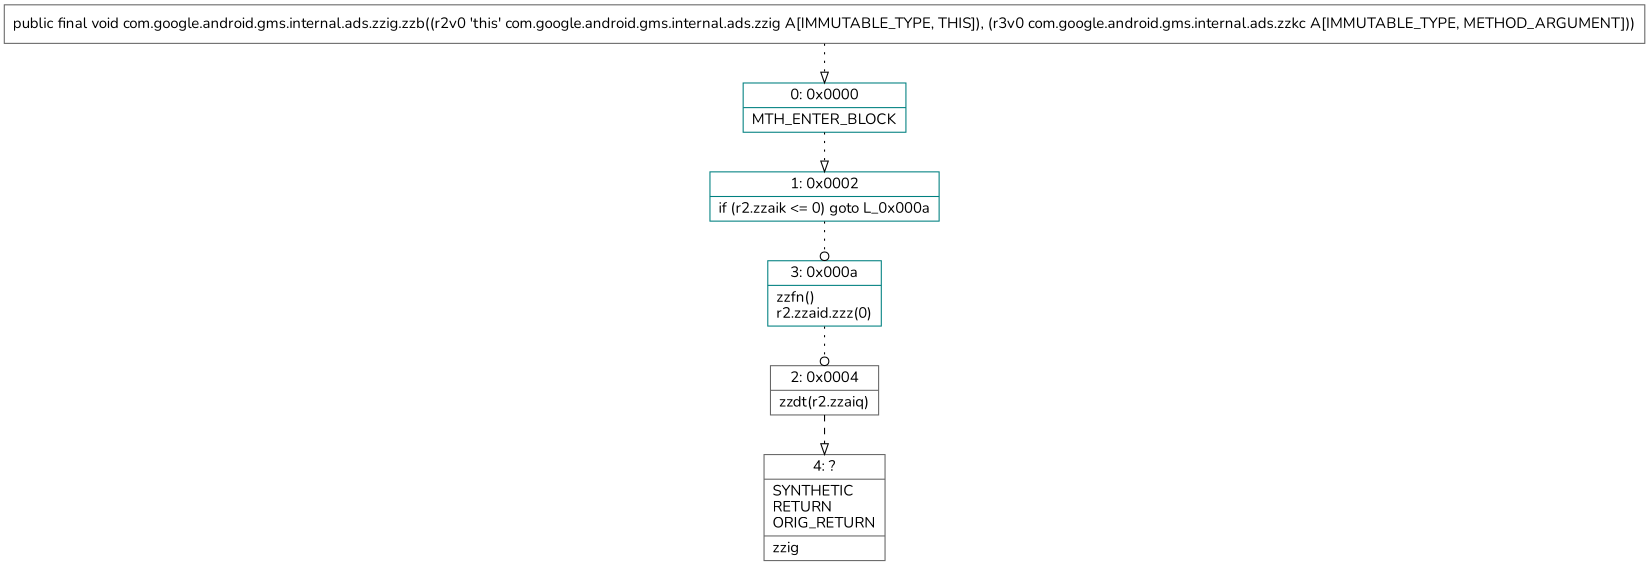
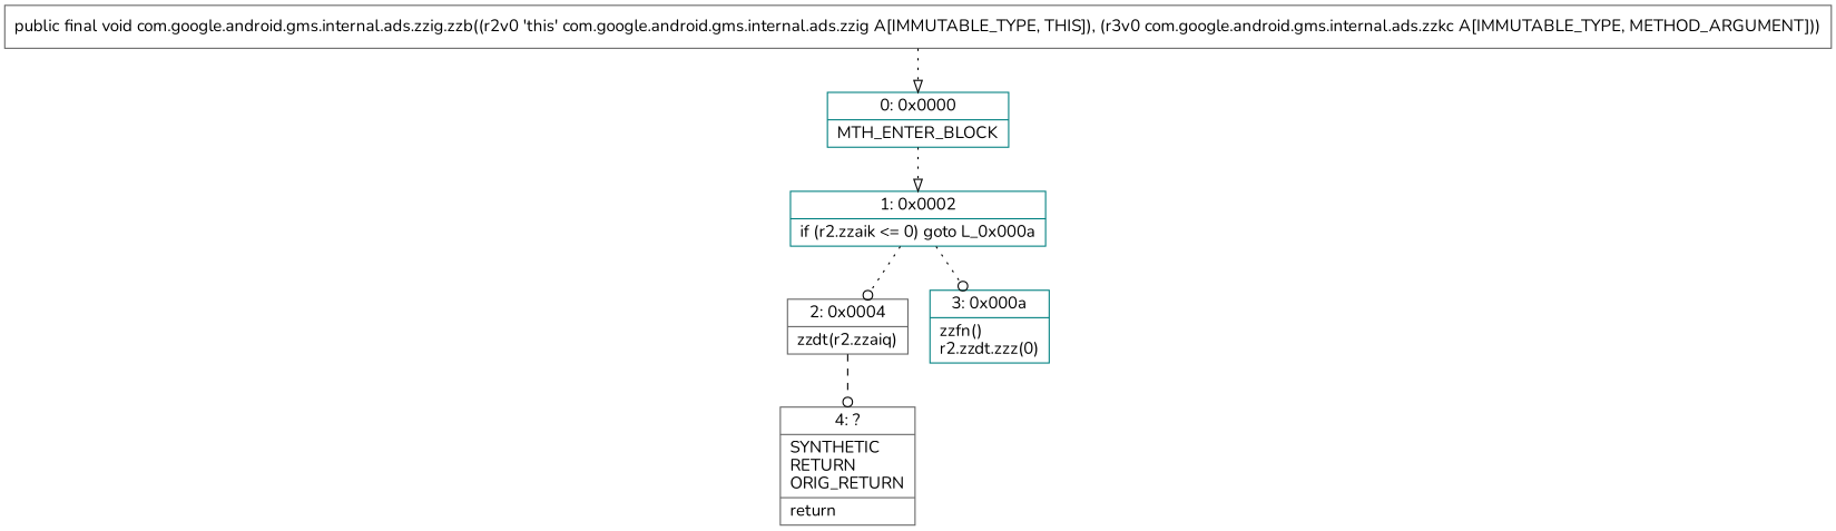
  digraph {
    fontname=Nunito
    node [color=teal fontname=Nunito shape=record]
    edge [arrowhead=odot fontname=Nunito style=dotted]
    n1 [label="{0\:\ 0x0000|MTH_ENTER_BLOCK\l}"]
    n2 [label="{1\:\ 0x0002|if (r2.zzaik \<= 0) goto L_0x000a\l}"]
    n3 [color=gray40 label="{2\:\ 0x0004|zzdt(r2.zzaiq)\l}"]
-   n4 [label="{3\:\ 0x000a|zzfn()\lr2.zzaid.zzz(0)\l}"]
-   n5 [color=gray40 label="{4\:\ ?|SYNTHETIC\lRETURN\lORIG_RETURN\l|zzig\l}"]
+   n4 [label="{3\:\ 0x000a|zzfn()\lr2.zzdt.zzz(0)\l}"]
+   n5 [color=gray40 label="{4\:\ ?|SYNTHETIC\lRETURN\lORIG_RETURN\l|return\l}"]
    n6 [color=gray40 label="{public final void com.google.android.gms.internal.ads.zzig.zzb((r2v0 'this' com.google.android.gms.internal.ads.zzig A[IMMUTABLE_TYPE, THIS]), (r3v0 com.google.android.gms.internal.ads.zzkc A[IMMUTABLE_TYPE, METHOD_ARGUMENT])) }"]
    n1 -> n2 [arrowhead=onormal]
-   n4 -> n3
+   n2 -> n3
    n2 -> n4
-   n3 -> n5 [arrowhead=onormal style=dashed]
+   n3 -> n5 [style=dashed]
    n6 -> n1 [arrowhead=onormal]
  }
